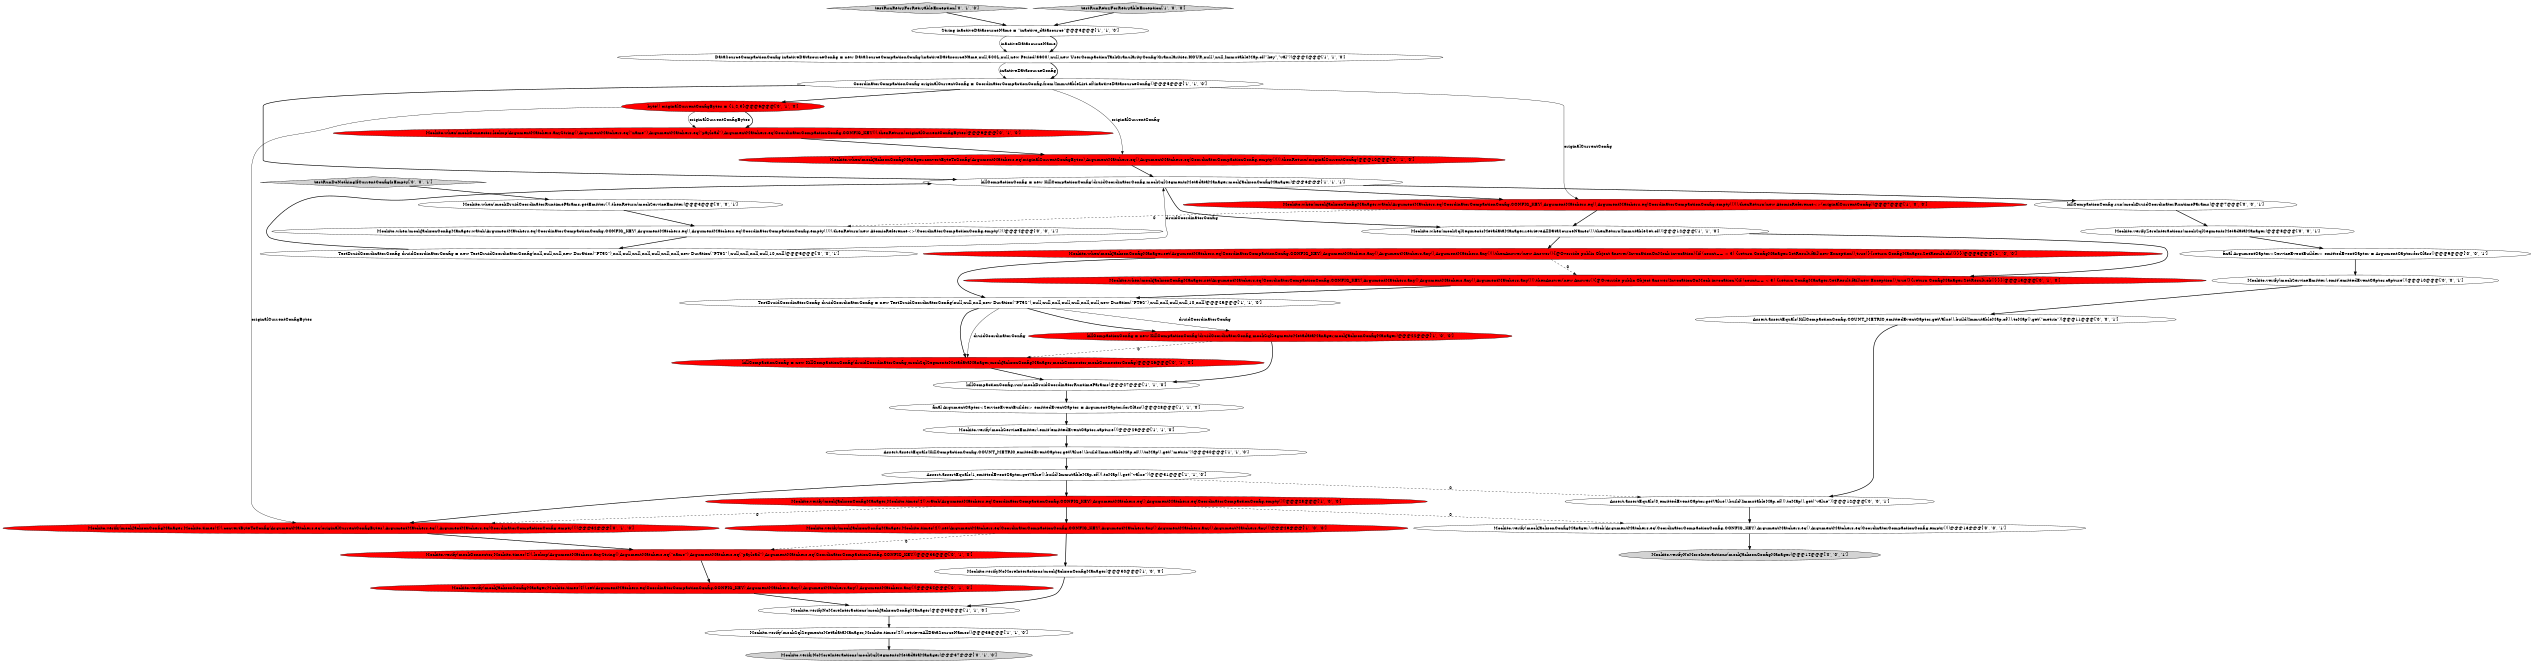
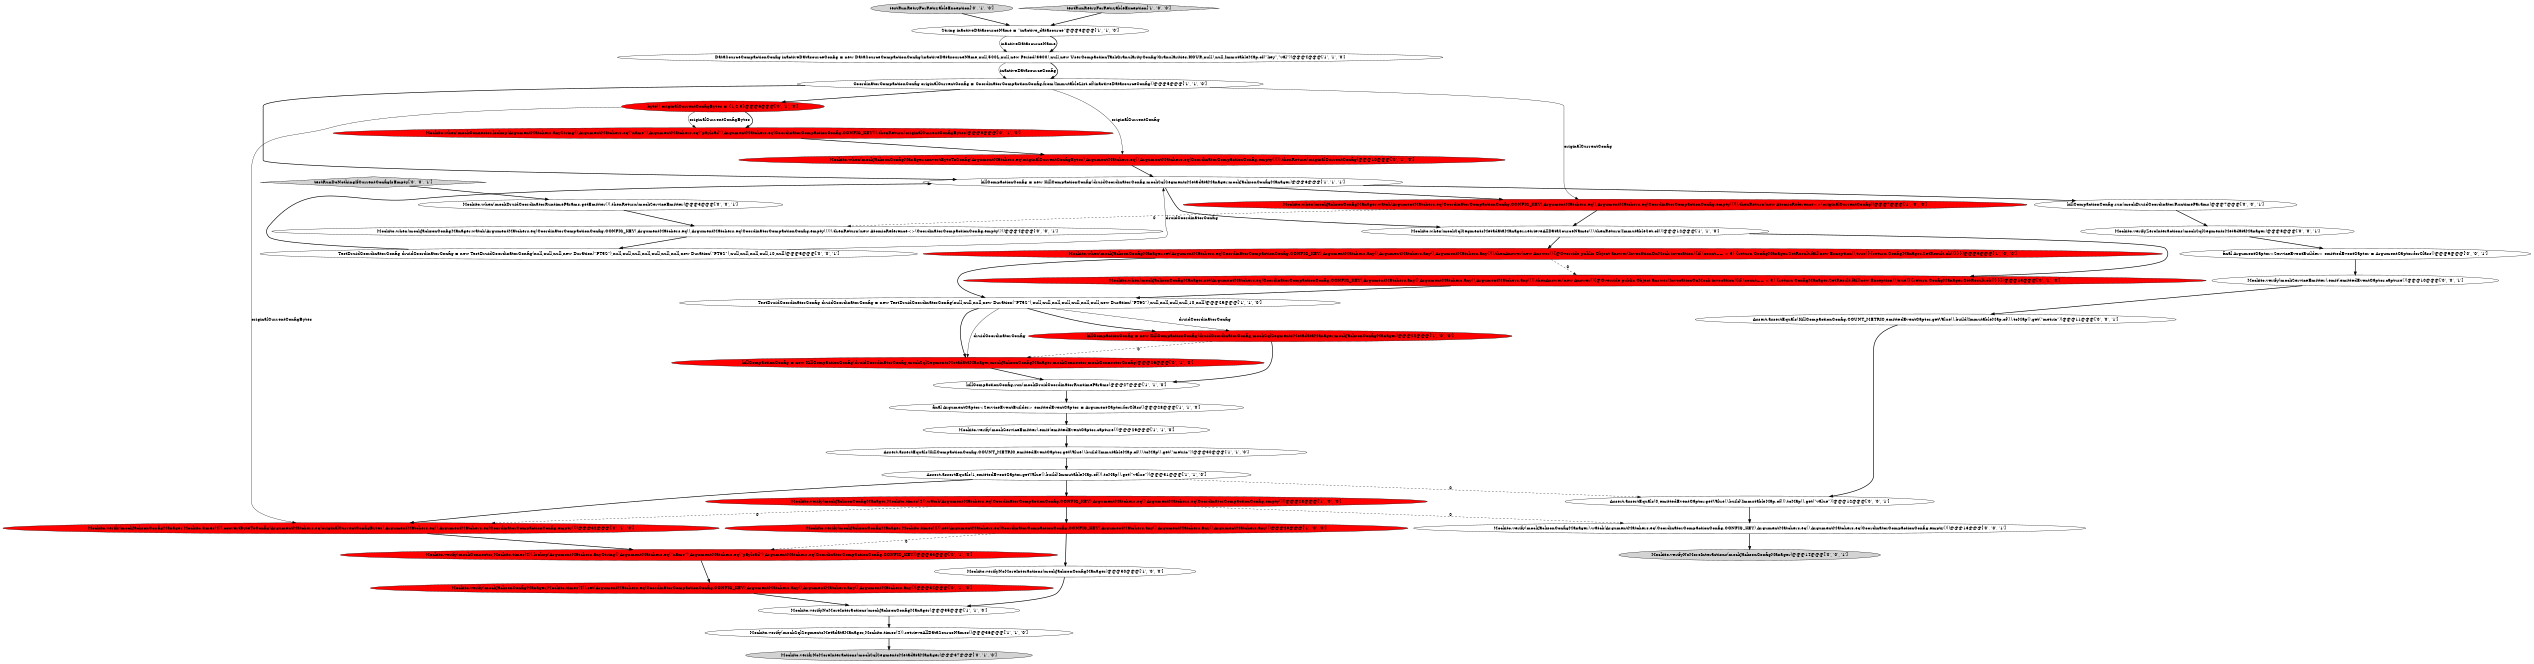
  digraph {
    node [fillcolor=white shape=ellipse style=filled]
    edge [style=bold]
    n1 [fillcolor=red label="Mockito.verify(mockJacksonConfigManager,Mockito.times(4)).convertByteToConfig(ArgumentMatchers.eq(originalCurrentConfigBytes),ArgumentMatchers.eq(),ArgumentMatchers.eq(CoordinatorCompactionConfig.empty()))@@@32@@@['0', '1', '0']"]
    n2 [fillcolor=red label="Mockito.verify(mockConnector,Mockito.times(4)).lookup(ArgumentMatchers.anyString(),ArgumentMatchers.eq(\"name\"),ArgumentMatchers.eq(\"payload\"),ArgumentMatchers.eq(CoordinatorCompactionConfig.CONFIG_KEY))@@@33@@@['0', '1', '0']"]
    n3 [label="Mockito.verify(mockServiceEmitter).emit(emittedEventCaptor.capture())@@@29@@@['1', '1', '0']"]
    n4 [label="Assert.assertEquals(KillCompactionConfig.COUNT_METRIC,emittedEventCaptor.getValue().build(ImmutableMap.of()).toMap().get(\"metric\"))@@@30@@@['1', '1', '0']"]
    n5 [fillcolor=red label="Mockito.verify(mockJacksonConfigManager,Mockito.times(4)).watch(ArgumentMatchers.eq(CoordinatorCompactionConfig.CONFIG_KEY),ArgumentMatchers.eq(),ArgumentMatchers.eq(CoordinatorCompactionConfig.empty()))@@@28@@@['1', '0', '0']"]
    n6 [fillcolor=red label="Mockito.verify(mockJacksonConfigManager,Mockito.times(4)).set(ArgumentMatchers.eq(CoordinatorCompactionConfig.CONFIG_KEY),ArgumentMatchers.any(),ArgumentMatchers.any(),ArgumentMatchers.any())@@@29@@@['1', '0', '0']"]
    n7 [label="Mockito.verify(mockJacksonConfigManager).watch(ArgumentMatchers.eq(CoordinatorCompactionConfig.CONFIG_KEY),ArgumentMatchers.eq(),ArgumentMatchers.eq(CoordinatorCompactionConfig.empty()))@@@13@@@['0', '0', '1']"]
    n8 [label="Assert.assertEquals(1,emittedEventCaptor.getValue().build(ImmutableMap.of()).toMap().get(\"value\"))@@@31@@@['1', '1', '0']"]
    n9 [label="Assert.assertEquals(0,emittedEventCaptor.getValue().build(ImmutableMap.of()).toMap().get(\"value\"))@@@12@@@['0', '0', '1']"]
    n10 [label="Mockito.verifyNoMoreInteractions(mockJacksonConfigManager)@@@30@@@['1', '0', '0']"]
    n11 [fillcolor=red label="killCompactionConfig = new KillCompactionConfig(druidCoordinatorConfig,mockSqlSegmentsMetadataManager,mockJacksonConfigManager,mockConnector,mockConnectorConfig)@@@26@@@['0', '1', '0']"]
    n12 [label="killCompactionConfig.run(mockDruidCoordinatorRuntimeParams)@@@27@@@['1', '1', '0']"]
    n13 [fillcolor=red label="Mockito.when(mockJacksonConfigManager.set(ArgumentMatchers.eq(CoordinatorCompactionConfig.CONFIG_KEY),ArgumentMatchers.any(),ArgumentMatchers.any(),ArgumentMatchers.any())).thenAnswer(new Answer(){@Override public Object answer(InvocationOnMock invocation){if (count++ < 3) {return ConfigManager.SetResult.fail(new Exception(),true)}{return ConfigManager.SetResult.ok()}}})@@@13@@@['0', '1', '0']"]
    n14 [label="TestDruidCoordinatorConfig druidCoordinatorConfig = new TestDruidCoordinatorConfig(null,null,null,new Duration(\"PT5S\"),null,null,null,null,null,null,null,new Duration(\"PT6S\"),null,null,null,null,10,null)@@@25@@@['1', '1', '0']"]
    n15 [fillcolor=lightgray label="testRunDoNothingIfCurrentConfigIsEmpty['0', '0', '1']" shape=diamond]
    n16 [label="Mockito.when(mockDruidCoordinatorRuntimeParams.getEmitter()).thenReturn(mockServiceEmitter)@@@3@@@['0', '0', '1']"]
    n17 [label="final ArgumentCaptor<ServiceEventBuilder> emittedEventCaptor = ArgumentCaptor.forClass()@@@28@@@['1', '1', '0']"]
-   n18 [fillcolor=lightgray label="testRunRetryForRetryableException['0', '1', '0']" shape=diamond]
+   n18 [fillcolor=lightgray label="testRunRetryForRetryableException['0', '1', '0']"]
    n19 [label="String inactiveDatasourceName = \"inactive_datasource\"@@@3@@@['1', '1', '0']"]
    n20 [fillcolor=red label="Mockito.verify(mockJacksonConfigManager,Mockito.times(4)).set(ArgumentMatchers.eq(CoordinatorCompactionConfig.CONFIG_KEY),ArgumentMatchers.any(),ArgumentMatchers.any(),ArgumentMatchers.any())@@@34@@@['0', '1', '0']"]
    n21 [label="Mockito.verifyNoMoreInteractions(mockJacksonConfigManager)@@@35@@@['1', '1', '0']"]
    n22 [fillcolor=red label="Mockito.when(mockConnector.lookup(ArgumentMatchers.anyString(),ArgumentMatchers.eq(\"name\"),ArgumentMatchers.eq(\"payload\"),ArgumentMatchers.eq(CoordinatorCompactionConfig.CONFIG_KEY))).thenReturn(originalCurrentConfigBytes)@@@9@@@['0', '1', '0']"]
    n23 [fillcolor=red label="Mockito.when(mockJacksonConfigManager.convertByteToConfig(ArgumentMatchers.eq(originalCurrentConfigBytes),ArgumentMatchers.eq(),ArgumentMatchers.eq(CoordinatorCompactionConfig.empty()))).thenReturn(originalCurrentConfig)@@@10@@@['0', '1', '0']"]
    n24 [fillcolor=red label="killCompactionConfig = new KillCompactionConfig(druidCoordinatorConfig,mockSqlSegmentsMetadataManager,mockJacksonConfigManager)@@@22@@@['1', '0', '0']"]
    n25 [label="TestDruidCoordinatorConfig druidCoordinatorConfig = new TestDruidCoordinatorConfig(null,null,null,new Duration(\"PT5S\"),null,null,null,null,null,null,null,new Duration(\"PT6S\"),null,null,null,null,10,null)@@@5@@@['0', '0', '1']"]
    n26 [label="killCompactionConfig = new KillCompactionConfig(druidCoordinatorConfig,mockSqlSegmentsMetadataManager,mockJacksonConfigManager)@@@6@@@['1', '1', '1']"]
    n27 [label="Mockito.when(mockSqlSegmentsMetadataManager.retrieveAllDataSourceNames()).thenReturn(ImmutableSet.of())@@@12@@@['1', '1', '0']"]
    n28 [fillcolor=red label="Mockito.when(mockJacksonConfigManager.set(ArgumentMatchers.eq(CoordinatorCompactionConfig.CONFIG_KEY),ArgumentMatchers.any(),ArgumentMatchers.any(),ArgumentMatchers.any())).thenAnswer(new Answer(){@Override public Object answer(InvocationOnMock invocation){if (count++ < 3) {return ConfigManager.SetResult.fail(new Exception(),true)}{return ConfigManager.SetResult.ok()}}})@@@9@@@['1', '0', '0']"]
    n29 [fillcolor=lightgray label="Mockito.verifyNoMoreInteractions(mockJacksonConfigManager)@@@14@@@['0', '0', '1']"]
    n30 [label="final ArgumentCaptor<ServiceEventBuilder> emittedEventCaptor = ArgumentCaptor.forClass()@@@9@@@['0', '0', '1']"]
    n31 [label="Mockito.verify(mockServiceEmitter).emit(emittedEventCaptor.capture())@@@10@@@['0', '0', '1']"]
    n32 [label="Mockito.verify(mockSqlSegmentsMetadataManager,Mockito.times(4)).retrieveAllDataSourceNames()@@@36@@@['1', '1', '0']"]
    n33 [fillcolor=lightgray label="Mockito.verifyNoMoreInteractions(mockSqlSegmentsMetadataManager)@@@37@@@['0', '1', '0']"]
    n34 [label="Mockito.when(mockJacksonConfigManager.watch(ArgumentMatchers.eq(CoordinatorCompactionConfig.CONFIG_KEY),ArgumentMatchers.eq(),ArgumentMatchers.eq(CoordinatorCompactionConfig.empty()))).thenReturn(new AtomicReference<>(CoordinatorCompactionConfig.empty()))@@@4@@@['0', '0', '1']"]
    n35 [label="Assert.assertEquals(KillCompactionConfig.COUNT_METRIC,emittedEventCaptor.getValue().build(ImmutableMap.of()).toMap().get(\"metric\"))@@@11@@@['0', '0', '1']"]
    n36 [fillcolor=red label="byte(( originalCurrentConfigBytes = {1,2,3}@@@6@@@['0', '1', '0']"]
    n37 [label="CoordinatorCompactionConfig originalCurrentConfig = CoordinatorCompactionConfig.from(ImmutableList.of(inactiveDatasourceConfig))@@@5@@@['1', '1', '0']"]
    n38 [fillcolor=red label="Mockito.when(mockJacksonConfigManager.watch(ArgumentMatchers.eq(CoordinatorCompactionConfig.CONFIG_KEY),ArgumentMatchers.eq(),ArgumentMatchers.eq(CoordinatorCompactionConfig.empty()))).thenReturn(new AtomicReference<>(originalCurrentConfig))@@@7@@@['1', '0', '0']"]
    n39 [fillcolor=lightgray label="testRunRetryForRetryableException['1', '0', '0']" shape=diamond]
    n40 [label="DataSourceCompactionConfig inactiveDatasourceConfig = new DataSourceCompactionConfig(inactiveDatasourceName,null,500L,null,new Period(3600),null,new UserCompactionTaskGranularityConfig(Granularities.HOUR,null),null,ImmutableMap.of(\"key\",\"val\"))@@@4@@@['1', '1', '0']"]
    n41 [label="killCompactionConfig.run(mockDruidCoordinatorRuntimeParams)@@@7@@@['0', '0', '1']"]
    n42 [label="Mockito.verifyZeroInteractions(mockSqlSegmentsMetadataManager)@@@8@@@['0', '0', '1']"]
    n1 -> n2
    n2 -> n20
    n3 -> n4
    n4 -> n8
    n5 -> n1 [label=0 style=dashed]
    n5 -> n6
    n5 -> n7 [label=0 style=dashed]
    n6 -> n2 [label=0 style=dashed]
    n6 -> n10
    n7 -> n29
    n8 -> n1
    n8 -> n5
    n8 -> n9 [label=0 style=dashed]
    n9 -> n7
    n10 -> n21
    n11 -> n12
    n12 -> n17
    n13 -> n14
    n14 -> n11
    n14 -> n11 [label=druidCoordinatorConfig style=solid]
    n14 -> n24 [label=druidCoordinatorConfig style=solid]
    n14 -> n24
    n15 -> n16
    n16 -> n34
    n17 -> n3
    n18 -> n19
    n19 -> n40 [label=inactiveDatasourceName style=solid]
    n19 -> n40
    n20 -> n21
    n21 -> n32
    n22 -> n23
    n23 -> n26
    n24 -> n11 [label=0 style=dashed]
    n24 -> n12
    n25 -> n26
    n25 -> n26 [label=druidCoordinatorConfig style=solid]
    n26 -> n27
    n26 -> n38
    n26 -> n41
    n27 -> n13
    n27 -> n28
    n28 -> n13 [label=0 style=dashed]
    n28 -> n14
    n30 -> n31
    n31 -> n35
    n32 -> n33
    n34 -> n25
    n35 -> n9
    n36 -> n1 [label=originalCurrentConfigBytes style=solid]
    n36 -> n22
    n36 -> n22 [label=originalCurrentConfigBytes style=solid]
    n37 -> n23 [label=originalCurrentConfig style=solid]
    n37 -> n26
    n37 -> n36
    n37 -> n38 [label=originalCurrentConfig style=solid]
    n38 -> n27
    n38 -> n34 [label=0 style=dashed]
    n39 -> n19
    n40 -> n37 [label=inactiveDatasourceConfig style=solid]
    n40 -> n37
    n41 -> n42
    n42 -> n30
  }
